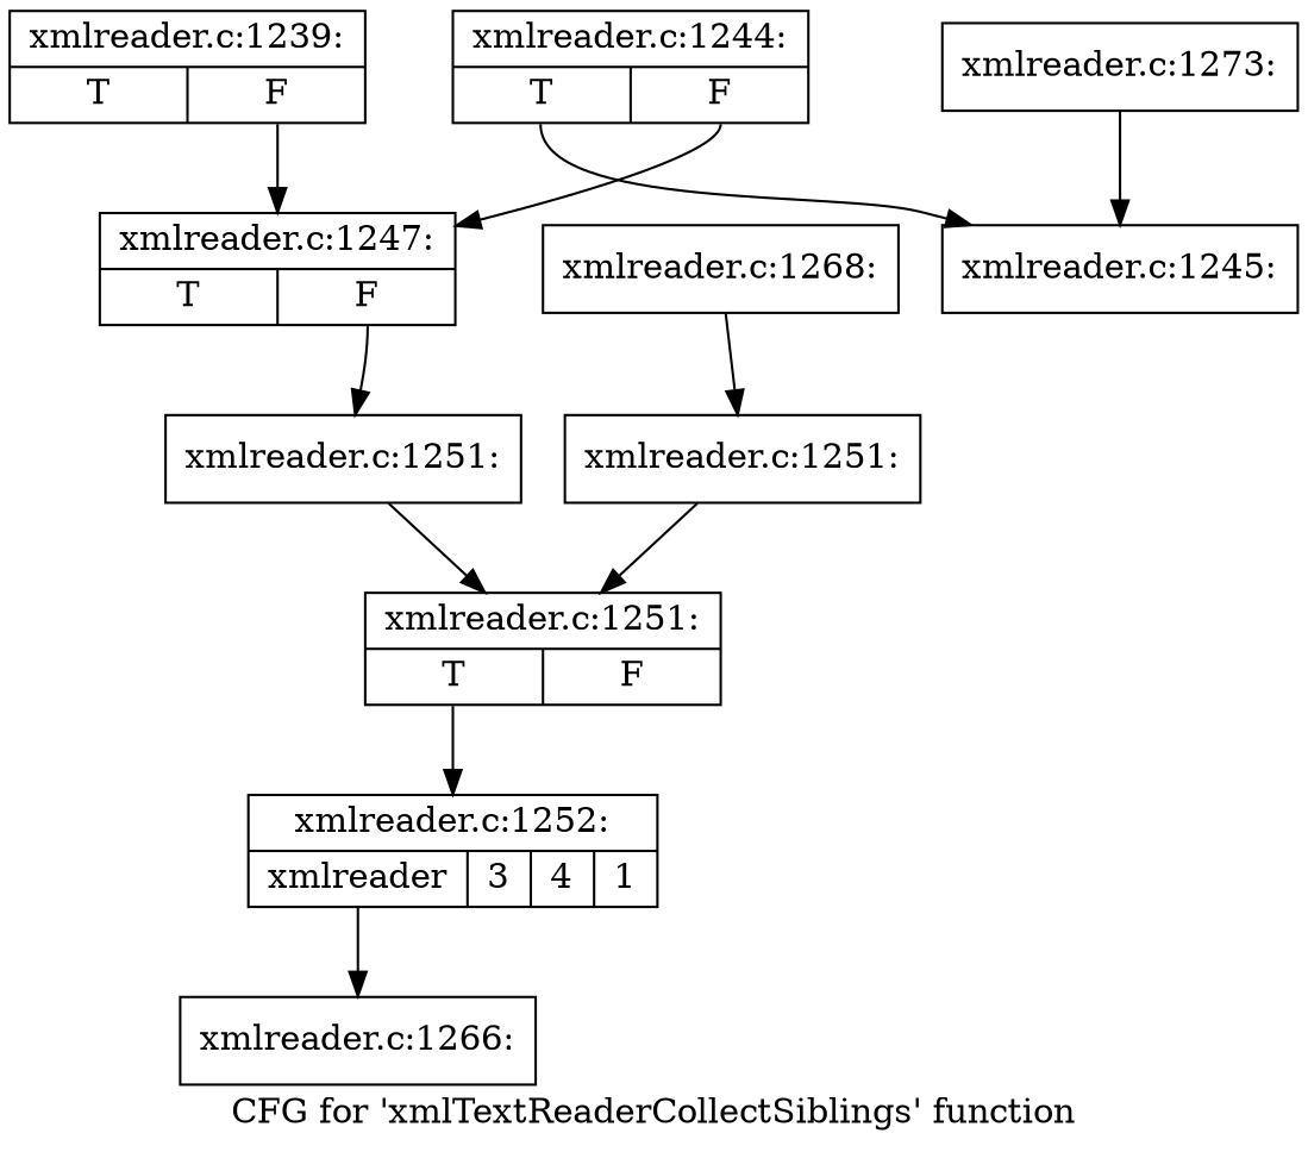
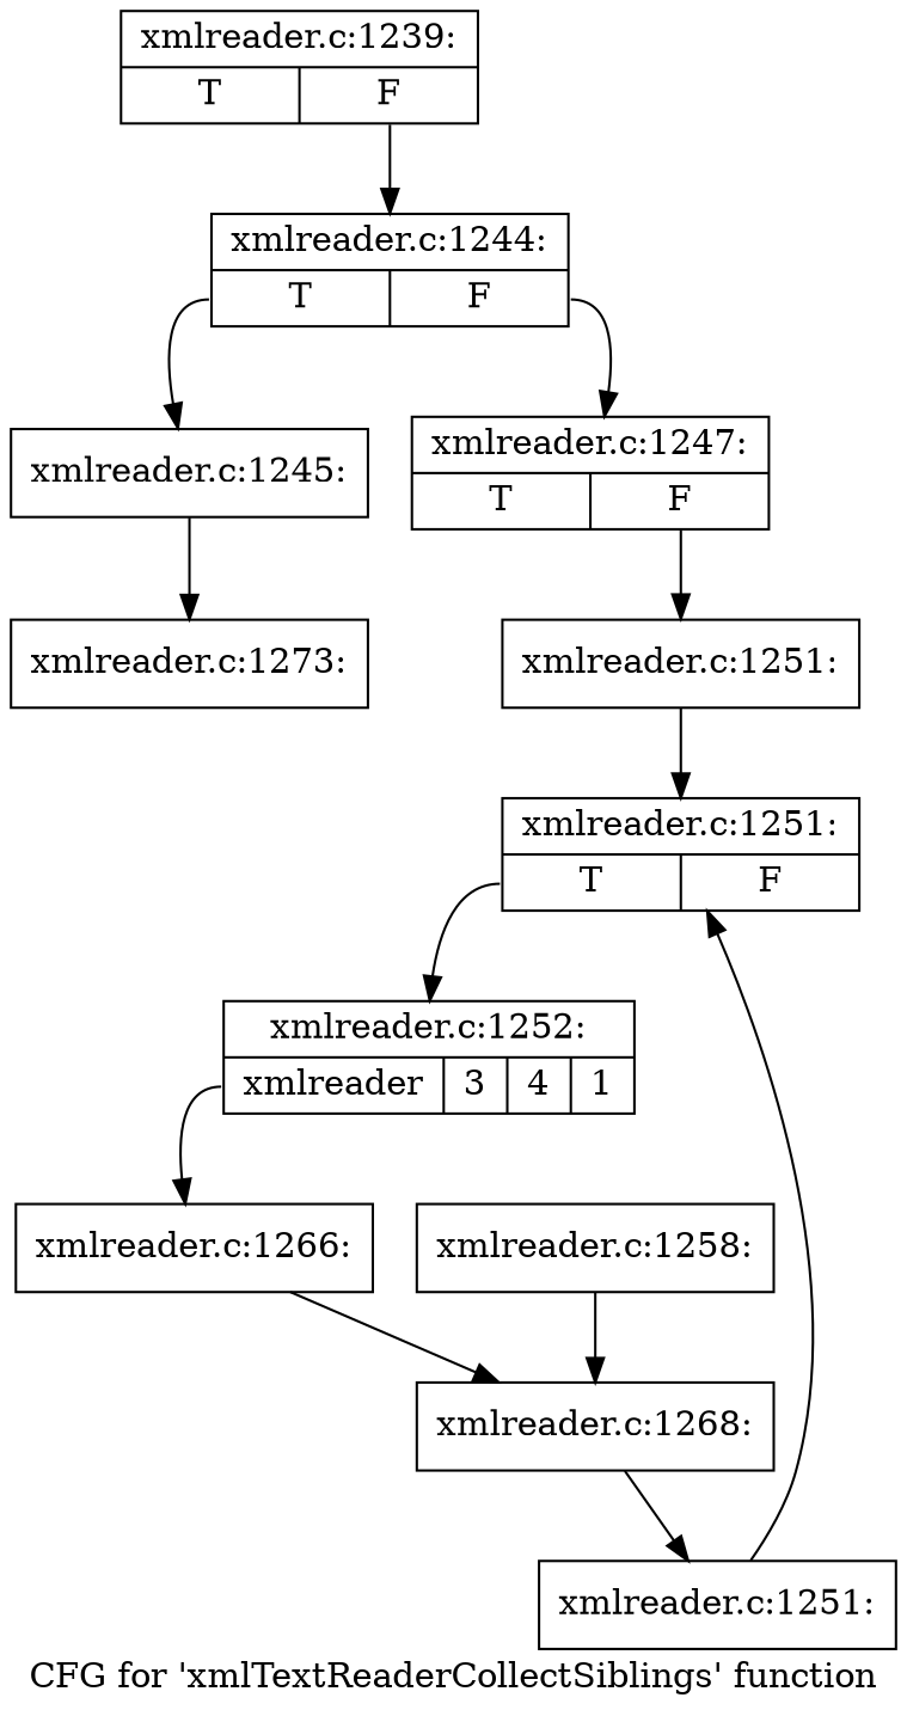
  digraph {
    label="CFG for 'xmlTextReaderCollectSiblings' function"
    node [shape=record]
    n1 [label="{xmlreader.c:1239:|{<s0>T|<s1>F}}"]
    n2 [label="{xmlreader.c:1244:|{<s0>T|<s1>F}}"]
    n3 [label="{xmlreader.c:1245:}"]
    n4 [label="{xmlreader.c:1273:}"]
    n5 [label="{xmlreader.c:1247:|{<s0>T|<s1>F}}"]
    n6 [label="{xmlreader.c:1251:}"]
    n7 [label="{xmlreader.c:1251:|{<s0>T|<s1>F}}"]
    n8 [label="{xmlreader.c:1252:|{<s0>xmlreader|<s1>3|<s2>4|<s3>1}}"]
    n9 [label="{xmlreader.c:1266:}"]
    n10 [label="{xmlreader.c:1268:}"]
+   n11 [label="{xmlreader.c:1258:}"]
    n12 [label="{xmlreader.c:1251:}"]
-   n1 -> n5 [tailport=s1]
+   n1 -> n2 [tailport=s1]
    n2 -> n3 [tailport=s0]
    n2 -> n5 [tailport=s1]
-   n4 -> n3
+   n3 -> n4
    n5 -> n6 [tailport=s1]
    n6 -> n7
    n7 -> n8 [tailport=s0]
    n8 -> n9 [tailport=s0]
+   n9 -> n10
    n10 -> n12
+   n11 -> n10
    n12 -> n7
  }
